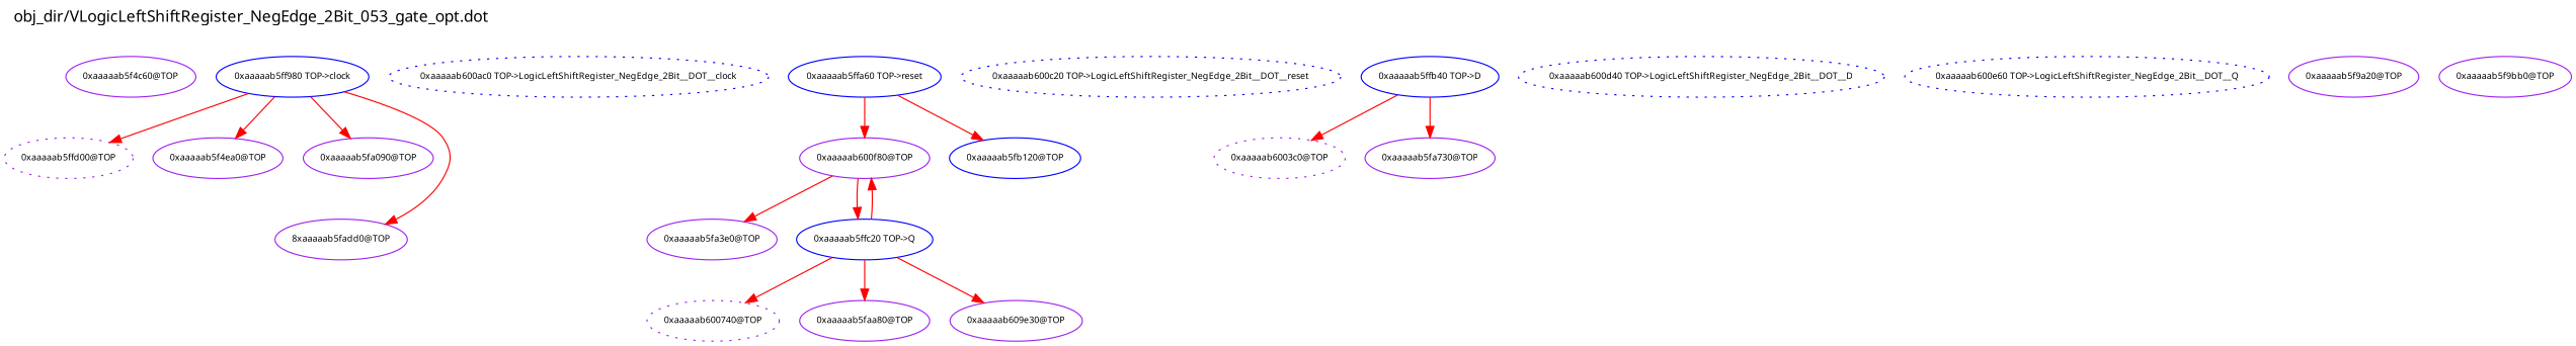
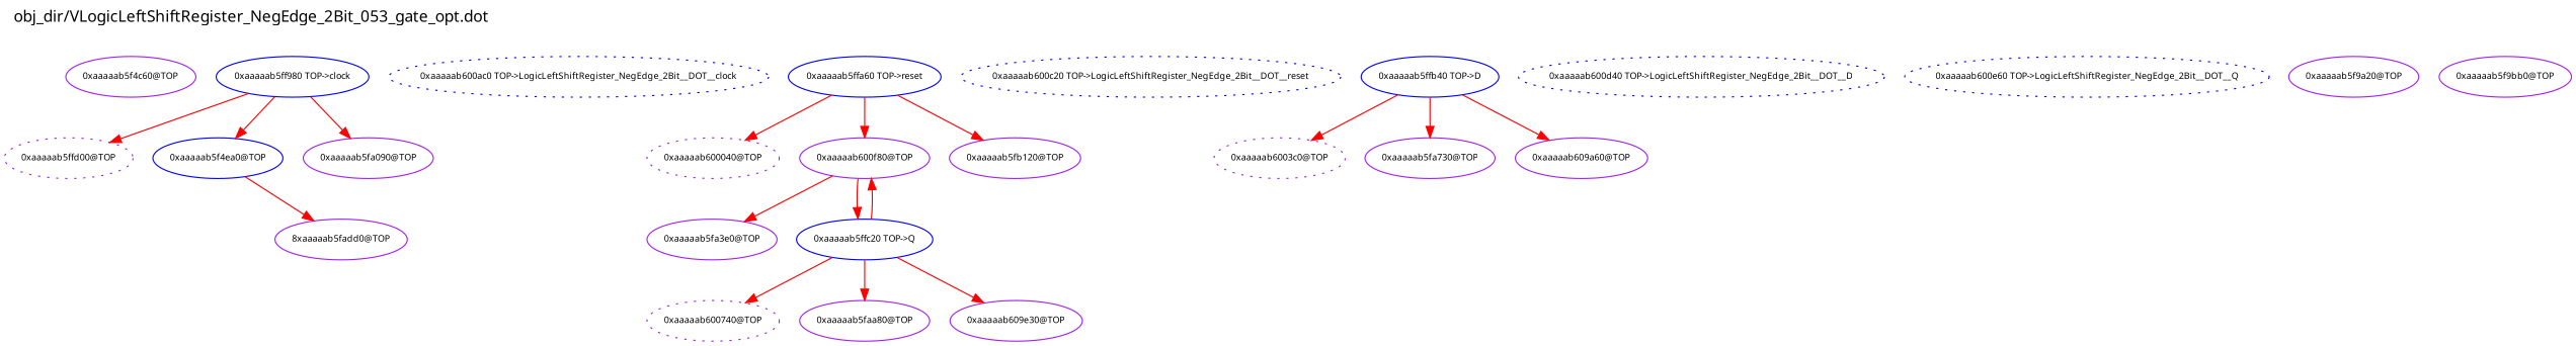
  digraph {
    fontname="Noto Sans"
    label="obj_dir/VLogicLeftShiftRegister_NegEdge_2Bit_053_gate_opt.dot"
    labeljust=l
    labelloc=t
    rankdir=TB
    node [color=purple fontname="Noto Sans" fontsize=8]
    edge [color=red fontname="Noto Sans" fontsize=8 weight=1]
    n1 [label="0xaaaaab5f4c60@TOP"]
    n2 [label="0xaaaaab5ffd00@TOP" style=dotted]
    n3 [color=blue label="0xaaaaab5ff980 TOP->clock"]
-   n4 [label="0xaaaaab5f4ea0@TOP"]
+   n4 [color=blue label="0xaaaaab5f4ea0@TOP"]
    n5 [label="0xaaaaab5fa090@TOP"]
    n6 [label="8xaaaaab5fadd0@TOP"]
    n7 [color=blue label="0xaaaaab600ac0 TOP->LogicLeftShiftRegister_NegEdge_2Bit__DOT__clock" style=dotted]
+   n8 [label="0xaaaaab600040@TOP" style=dotted]
    n9 [color=blue label="0xaaaaab5ffa60 TOP->reset"]
    n10 [label="0xaaaaab600f80@TOP"]
-   n11 [color=blue label="0xaaaaab5fb120@TOP"]
+   n11 [label="0xaaaaab5fb120@TOP"]
    n12 [label="0xaaaaab5fa3e0@TOP"]
    n13 [color=blue label="0xaaaaab5ffc20 TOP->Q"]
    n14 [color=blue label="0xaaaaab600c20 TOP->LogicLeftShiftRegister_NegEdge_2Bit__DOT__reset" style=dotted]
    n15 [label="0xaaaaab6003c0@TOP" style=dotted]
    n16 [color=blue label="0xaaaaab5ffb40 TOP->D"]
    n17 [label="0xaaaaab5fa730@TOP"]
+   n18 [label="0xaaaaab609a60@TOP"]
    n19 [color=blue label="0xaaaaab600d40 TOP->LogicLeftShiftRegister_NegEdge_2Bit__DOT__D" style=dotted]
    n20 [label="0xaaaaab600740@TOP" style=dotted]
    n21 [label="0xaaaaab5faa80@TOP"]
    n22 [label="0xaaaaab609e30@TOP"]
    n23 [color=blue label="0xaaaaab600e60 TOP->LogicLeftShiftRegister_NegEdge_2Bit__DOT__Q" style=dotted]
    n24 [label="0xaaaaab5f9a20@TOP"]
    n25 [label="0xaaaaab5f9bb0@TOP"]
    n3 -> n2
    n3 -> n4
    n3 -> n5
-   n3 -> n6
+   n4 -> n6
+   n9 -> n8
    n9 -> n10
    n9 -> n11
    n10 -> n12
    n10 -> n13
    n13 -> n10
    n13 -> n20
    n13 -> n21
    n13 -> n22
    n16 -> n15
    n16 -> n17
+   n16 -> n18
  }
